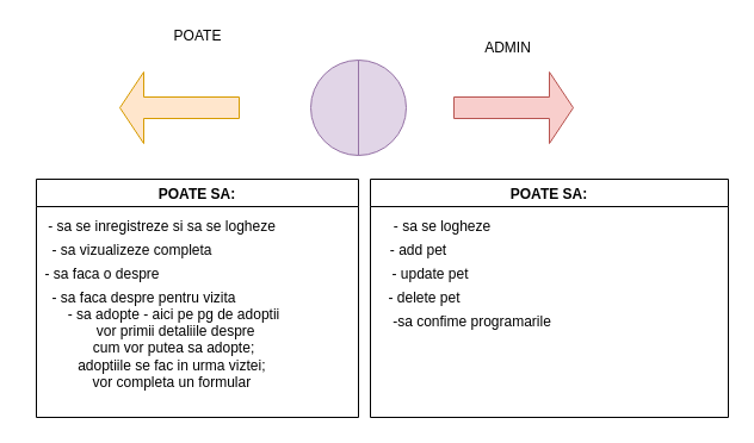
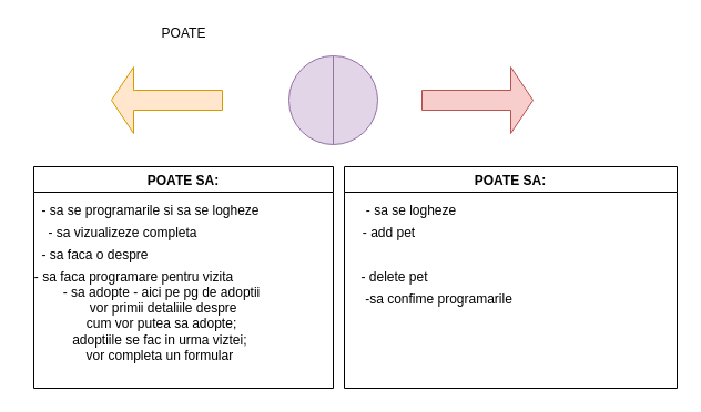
  <mxCell id="0" />
  <mxCell id="1" parent="0" />
  <mxCell id="2" value="" style="shape=lineEllipse;line=vertical;perimeter=ellipsePerimeter;whiteSpace=wrap;html=1;backgroundOutline=1;fillColor=#e1d5e7;strokeColor=#9673a6;" vertex="1" parent="1"><mxGeometry x="260" y="50" width="80" height="80" as="geometry" /></mxCell>
  <mxCell id="3" value="" style="shape=singleArrow;whiteSpace=wrap;html=1;fillColor=#f8cecc;strokeColor=#b85450;" vertex="1" parent="1"><mxGeometry x="380" y="60" width="100" height="60" as="geometry" /></mxCell>
  <mxCell id="4" value="" style="shape=singleArrow;direction=west;whiteSpace=wrap;html=1;fillColor=#ffe6cc;strokeColor=#d79b00;" vertex="1" parent="1"><mxGeometry x="100" y="60" width="100" height="60" as="geometry" /></mxCell>
  <mxCell id="5" value="POATE" style="text;html=1;align=center;verticalAlign=middle;resizable=0;points=[];autosize=1;strokeColor=none;" vertex="1" parent="1"><mxGeometry x="140" y="20" width="50" height="20" as="geometry" /></mxCell>
- <mxCell id="6" value="ADMIN" style="text;html=1;align=center;verticalAlign=middle;resizable=0;points=[];autosize=1;strokeColor=none;" vertex="1" parent="1"><mxGeometry x="400" y="30" width="50" height="20" as="geometry" /></mxCell>
  <mxCell id="7" value="POATE SA:" style="swimlane;" vertex="1" parent="1"><mxGeometry x="30" y="150" width="270" height="200" as="geometry" /></mxCell>
- <mxCell id="8" value="- sa se inregistreze si sa se logheze" style="text;html=1;align=center;verticalAlign=middle;resizable=0;points=[];autosize=1;strokeColor=none;" vertex="1" parent="7"><mxGeometry y="30" width="210" height="20" as="geometry" /></mxCell>
+ <mxCell id="8" value="- sa se programarile si sa se logheze" style="text;html=1;align=center;verticalAlign=middle;resizable=0;points=[];autosize=1;strokeColor=none;" vertex="1" parent="7"><mxGeometry y="30" width="210" height="20" as="geometry" /></mxCell>
  <mxCell id="9" value="- sa faca o despre" style="text;html=1;align=center;verticalAlign=middle;resizable=0;points=[];autosize=1;strokeColor=none;" vertex="1" parent="7"><mxGeometry y="70" width="110" height="20" as="geometry" /></mxCell>
- <mxCell id="10" value="- sa faca despre pentru vizita" style="text;html=1;align=center;verticalAlign=middle;resizable=0;points=[];autosize=1;strokeColor=none;" vertex="1" parent="7"><mxGeometry x="-10" y="90" width="200" height="20" as="geometry" /></mxCell>
+ <mxCell id="10" value="- sa faca programare pentru vizita" style="text;html=1;align=center;verticalAlign=middle;resizable=0;points=[];autosize=1;strokeColor=none;" vertex="1" parent="7"><mxGeometry x="-10" y="90" width="200" height="20" as="geometry" /></mxCell>
  <mxCell id="11" value="POATE SA:" style="swimlane;" vertex="1" parent="1"><mxGeometry x="310" y="150" width="300" height="200" as="geometry" /></mxCell>
  <mxCell id="12" value="- sa se logheze" style="text;html=1;align=center;verticalAlign=middle;resizable=0;points=[];autosize=1;strokeColor=none;" vertex="1" parent="11"><mxGeometry x="10" y="30" width="100" height="20" as="geometry" /></mxCell>
  <mxCell id="13" value="- add pet" style="text;html=1;align=center;verticalAlign=middle;resizable=0;points=[];autosize=1;strokeColor=none;" vertex="1" parent="11"><mxGeometry x="10" y="50" width="60" height="20" as="geometry" /></mxCell>
- <mxCell id="14" value="- update pet" style="text;html=1;align=center;verticalAlign=middle;resizable=0;points=[];autosize=1;strokeColor=none;" vertex="1" parent="11"><mxGeometry x="10" y="70" width="80" height="20" as="geometry" /></mxCell>
  <mxCell id="15" value="- delete pet" style="text;html=1;align=center;verticalAlign=middle;resizable=0;points=[];autosize=1;strokeColor=none;" vertex="1" parent="11"><mxGeometry x="5" y="90" width="80" height="20" as="geometry" /></mxCell>
  <mxCell id="16" value="- sa vizualizeze completa" style="text;html=1;align=center;verticalAlign=middle;resizable=0;points=[];autosize=1;strokeColor=none;" vertex="1" parent="1"><mxGeometry x="30" y="200" width="160" height="20" as="geometry" /></mxCell>
  <mxCell id="17" value="-sa confime programarile" style="text;html=1;align=center;verticalAlign=middle;resizable=0;points=[];autosize=1;strokeColor=none;" vertex="1" parent="1"><mxGeometry x="320" y="260" width="150" height="20" as="geometry" /></mxCell>
  <mxCell id="18" value="- sa adopte - aici pe pg de adoptii&lt;br&gt;&amp;nbsp;vor primii detaliile despre&lt;br&gt;cum vor putea sa adopte;&lt;br&gt;adoptiile se fac in urma viztei;&amp;nbsp;&lt;br&gt;vor completa un formular&amp;nbsp;" style="text;html=1;align=center;verticalAlign=middle;resizable=0;points=[];autosize=1;strokeColor=none;" vertex="1" parent="1"><mxGeometry x="50" y="252" width="190" height="80" as="geometry" /></mxCell>
